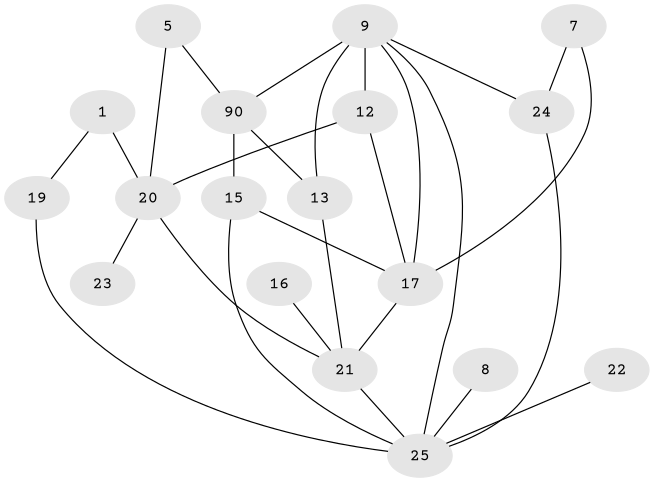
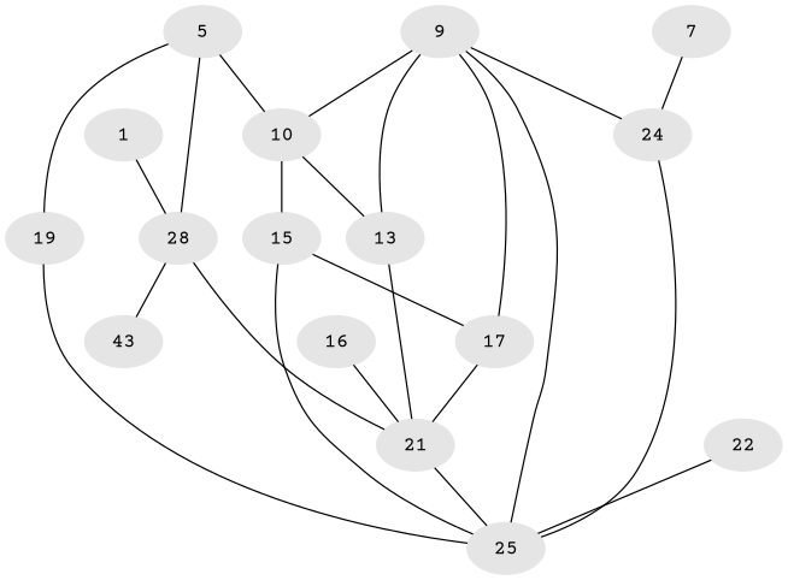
  graph {
    fontname="Courier Prime"
    node [color=gray90 fontname="Courier Prime" style=filled]
    edge [fontname="Courier Prime" weight=1.0]
    1
    19
-   20
+   20 [label=28]
    25
    21
-   23
+   23 [label=43]
    5
-   10 [label=90]
+   10
    13
    15
    7
    17
    24
-   8
    9
-   12
    16
    22
-   1 -- 19
+   5 -- 19
    1 -- 20
    19 -- 25
    20 -- 21
    20 -- 23
    21 -- 25
    5 -- 20
    5 -- 10
    10 -- 13
    10 -- 15
    13 -- 21
    15 -- 25
    15 -- 17
-   7 -- 17
    7 -- 24
    17 -- 21
    24 -- 25
-   8 -- 25
    9 -- 25
    9 -- 10 [weight=2.0]
    9 -- 13
    9 -- 17
    9 -- 24 [weight=2.0]
-   9 -- 12 [weight=2.0]
-   12 -- 20
-   12 -- 17
    16 -- 21
    22 -- 25
  }
